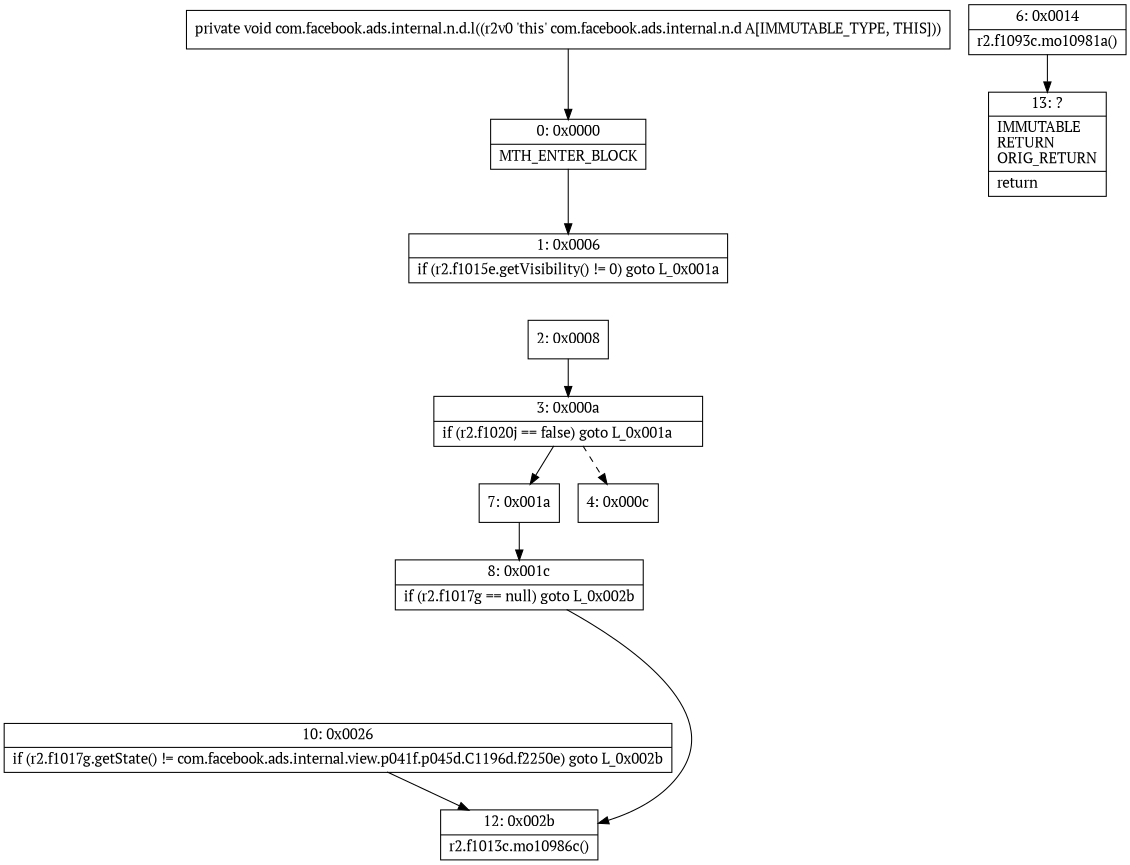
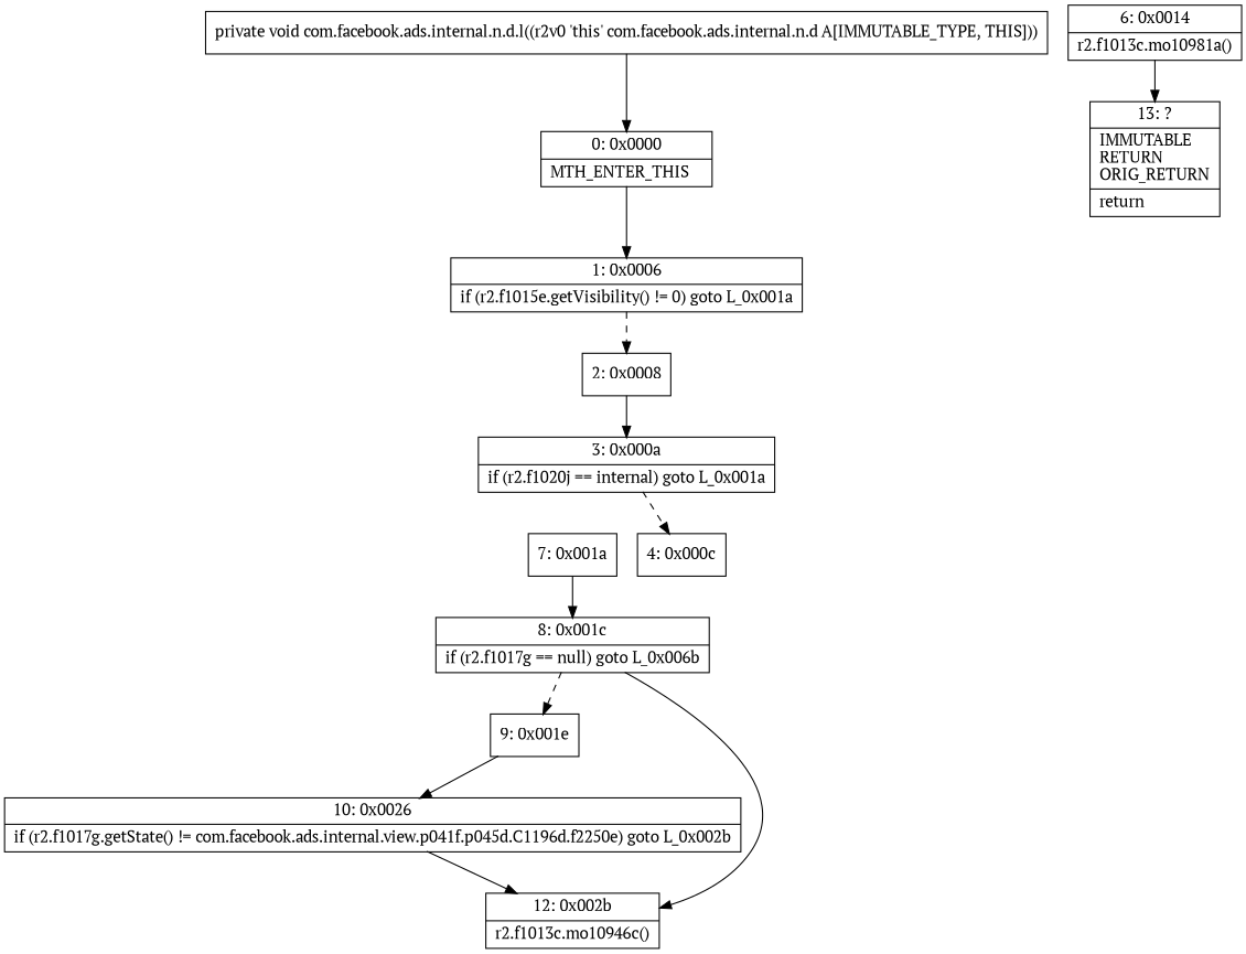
  digraph {
    fontname="PT Serif"
    node [fontname="PT Serif" shape=record]
    edge [fontname="PT Serif"]
-   n1 [label="{0\:\ 0x0000|MTH_ENTER_BLOCK\l}"]
+   n1 [label="{0\:\ 0x0000|MTH_ENTER_THIS\l}"]
    n2 [label="{1\:\ 0x0006|if (r2.f1015e.getVisibility() != 0) goto L_0x001a\l}"]
    n3 [label="{2\:\ 0x0008}"]
-   n4 [label="{3\:\ 0x000a|if (r2.f1020j == false) goto L_0x001a\l}"]
+   n4 [label="{3\:\ 0x000a|if (r2.f1020j == internal) goto L_0x001a\l}"]
    n5 [label="{7\:\ 0x001a}"]
-   n6 [label="{8\:\ 0x001c|if (r2.f1017g == null) goto L_0x002b\l}"]
+   n6 [label="{8\:\ 0x001c|if (r2.f1017g == null) goto L_0x006b\l}"]
    n7 [label="{4\:\ 0x000c}"]
-   n8 [label="{6\:\ 0x0014|r2.f1093c.mo10981a()\l}"]
+   n8 [label="{6\:\ 0x0014|r2.f1013c.mo10981a()\l}"]
    n9 [label="{13\:\ ?|IMMUTABLE\lRETURN\lORIG_RETURN\l|return\l}"]
-   n11 [label="{12\:\ 0x002b|r2.f1013c.mo10986c()\l}"]
+   n10 [label="{9\:\ 0x001e}"]
+   n11 [label="{12\:\ 0x002b|r2.f1013c.mo10946c()\l}"]
    n12 [label="{10\:\ 0x0026|if (r2.f1017g.getState() != com.facebook.ads.internal.view.p041f.p045d.C1196d.f2250e) goto L_0x002b\l}"]
    n13 [label="{private void com.facebook.ads.internal.n.d.l((r2v0 'this' com.facebook.ads.internal.n.d A[IMMUTABLE_TYPE, THIS])) }"]
    n1 -> n2
+   n2 -> n3 [style=dashed]
    n3 -> n4
-   n4 -> n5
    n4 -> n7 [style=dashed]
    n5 -> n6
+   n6 -> n10 [style=dashed]
    n6 -> n11
    n8 -> n9
+   n10 -> n12
    n12 -> n11
    n13 -> n1
  }
